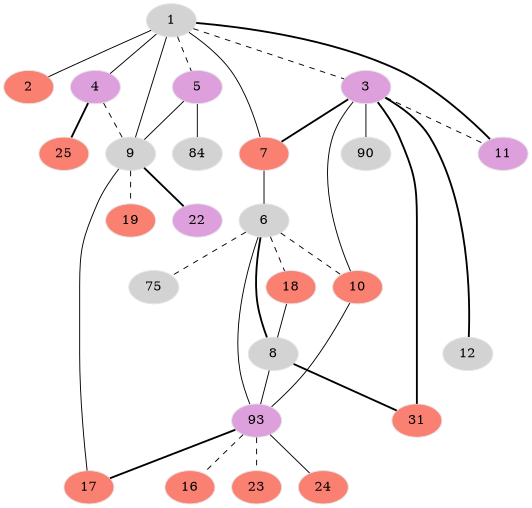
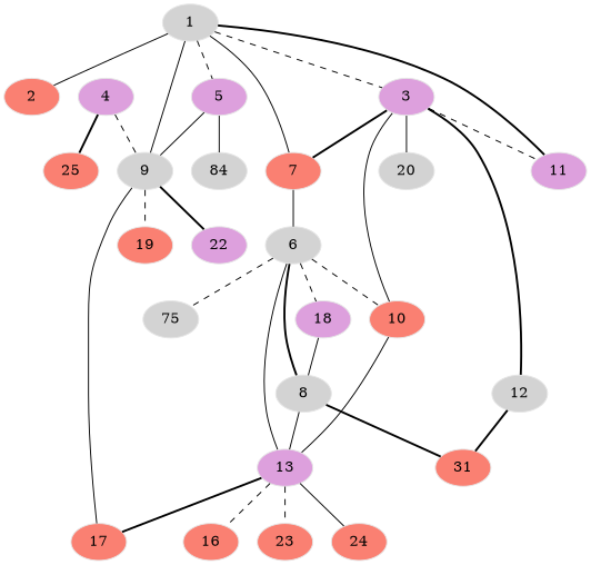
  graph {
    node [color=gray90 fillcolor=salmon style=filled]
    edge [style=solid weight=1.0]
    1 [fillcolor=lightgrey]
    2
    3 [fillcolor=plum]
    4 [fillcolor=plum]
    5 [fillcolor=plum]
    7
    9 [fillcolor=lightgrey]
    11 [fillcolor=plum]
    10
    12 [fillcolor=lightgrey]
-   20 [fillcolor=lightgrey label=90]
+   20 [fillcolor=lightgrey]
    n12 [label=31]
    25
    n14 [fillcolor=lightgrey label=84]
    6 [fillcolor=lightgrey]
    8 [fillcolor=lightgrey]
-   13 [fillcolor=plum label=93]
+   13 [fillcolor=plum]
    n18 [fillcolor=lightgrey label=75]
-   18
+   18 [fillcolor=plum]
    17
    19
    22 [fillcolor=plum]
    16
    23
    24
    1 -- 2
    1 -- 3 [style=dashed]
-   1 -- 4
    1 -- 5 [style=dashed]
    1 -- 7
    1 -- 9 [weight=2.0]
    1 -- 11 [style=bold]
    3 -- 7 [style=bold]
    3 -- 11 [style=dashed]
    3 -- 10
    3 -- 12 [style=bold]
    3 -- 20
-   3 -- n12 [style=bold]
+   12 -- n12 [style=bold]
    4 -- 9 [style=dashed]
    4 -- 25 [style=bold]
    5 -- 9
    5 -- n14
    7 -- 6 [weight=2.0]
    9 -- 17
    9 -- 19 [style=dashed]
    9 -- 22 [style=bold]
    10 -- 13
    6 -- 10 [style=dashed]
    6 -- 8 [style=bold]
    6 -- 13
    6 -- n18 [style=dashed]
    6 -- 18 [style=dashed]
    8 -- n12 [style=bold]
    8 -- 13
    13 -- 17 [style=bold]
    13 -- 16 [style=dashed]
    13 -- 23 [style=dashed]
    13 -- 24
    18 -- 8
  }
